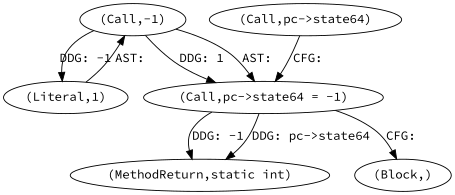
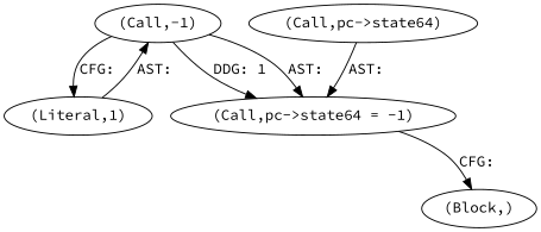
  digraph {
    fontname="Source Code Pro"
    node [fontname="Source Code Pro"]
    edge [fontname="Source Code Pro"]
    n1 [label="(Call,pc->state64 = -1)"]
-   n2 [label="(MethodReturn,static int)"]
    n3 [label="(Block,)"]
    n4 [label="(Call,-1)"]
    n5 [label="(Literal,1)"]
    n6 [label="(Call,pc->state64)"]
-   n1 -> n2 [label="DDG: -1"]
-   n1 -> n2 [label="DDG: pc->state64"]
    n1 -> n3 [label="CFG: "]
    n4 -> n1 [label="AST: "]
    n4 -> n1 [label="DDG: 1"]
-   n4 -> n5 [label="DDG: -1"]
+   n4 -> n5 [label="CFG: "]
    n5 -> n4 [label="AST: "]
-   n6 -> n1 [label="CFG: "]
+   n6 -> n1 [label="AST: "]
  }
